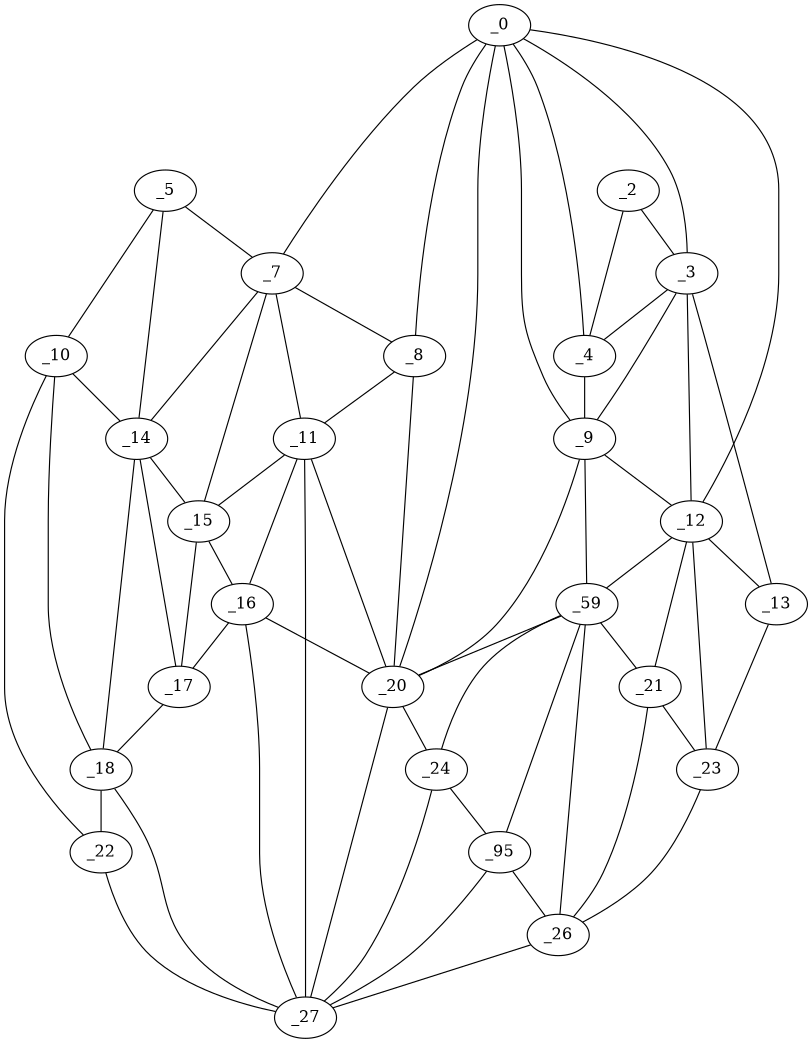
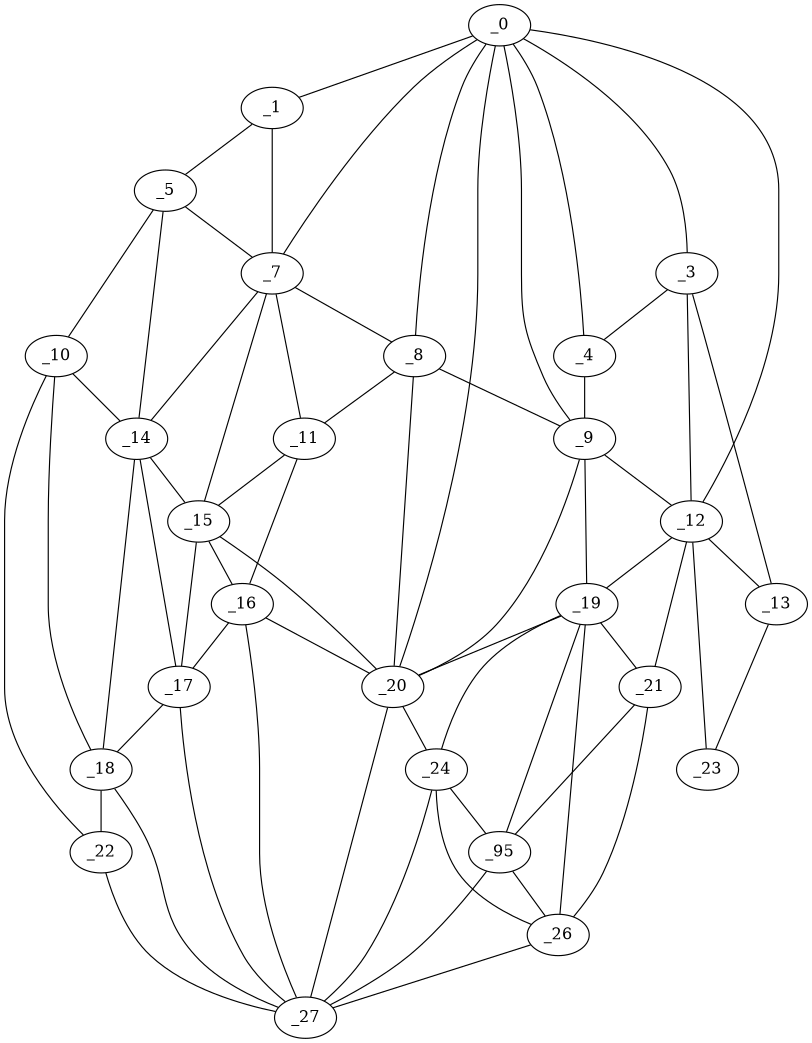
  graph {
    node [x=95 y=14]
    edge [valence=2]
    _0 [x=35 y=47]
+   _1 [x=37 y=9]
    _3 [x=42 y=118]
    _4 [x=46 y=98]
    _7 [x=55 y=26]
    _8 [x=57 y=32]
    _9 [x=59 y=100]
    _20 [x=90 y=72]
    _12 [x=64 y=103]
    _5 [x=47 y=11]
-   _2 [x=42 y=100]
    _13 [x=65 y=122]
    _14 [x=66]
    _11 [x=64 y=31]
    _15 [x=66 y=23]
-   _19 [x=89 y=82 label=_59]
+   _19 [x=89 y=82]
    _27 [x=96 y=23]
    _24 [y=73]
    _10 [x=63 y=5]
    _21 [x=91 y=102]
    _23 [x=94 y=110]
    _18 [x=83]
    _17 [x=78 y=20]
    _16 [x=72 y=29]
    n25 [label=_95 y=85]
    _26 [y=90]
    _22 [x=93]
+   _0 -- _1 [valence=1]
    _0 -- _3 [valence=1]
    _0 -- _4
    _0 -- _7 [valence=1]
    _0 -- _8
    _0 -- _9
    _0 -- _20
    _0 -- _12
+   _1 -- _7
+   _1 -- _5 [valence=1]
    _3 -- _4
-   _3 -- _9 [valence=1]
+   _8 -- _9 [valence=1]
    _3 -- _12 [valence=1]
    _3 -- _13 [valence=1]
    _4 -- _9
    _7 -- _8
    _7 -- _14 [valence=1]
    _7 -- _11 [valence=1]
    _7 -- _15
    _8 -- _20
    _8 -- _11
    _9 -- _20
    _9 -- _12 [valence=1]
    _9 -- _19
    _20 -- _27
    _20 -- _24
    _12 -- _13
    _12 -- _19 [valence=1]
    _12 -- _21
    _12 -- _23 [valence=1]
    _5 -- _7
    _5 -- _14
    _5 -- _10
-   _2 -- _3 [valence=1]
-   _2 -- _4
    _13 -- _23 [valence=1]
    _14 -- _15 [valence=1]
    _14 -- _18 [valence=1]
    _14 -- _17
-   _11 -- _20
+   _15 -- _20
    _11 -- _15
    _11 -- _16
    _15 -- _17
    _15 -- _16
    _19 -- _20
    _19 -- _24
    _19 -- _21
    _19 -- n25 [valence=1]
    _19 -- _26 [valence=1]
    _24 -- _27 [valence=1]
    _24 -- n25 [valence=1]
    _10 -- _14 [valence=1]
    _10 -- _18 [valence=1]
    _10 -- _22 [valence=1]
-   _21 -- _23
+   _21 -- n25
    _21 -- _26
-   _23 -- _26 [valence=1]
+   _24 -- _26 [valence=1]
    _18 -- _27
    _18 -- _22 [valence=1]
-   _11 -- _27 [valence=1]
+   _17 -- _27 [valence=1]
    _17 -- _18
    _16 -- _20
    _16 -- _27 [valence=1]
    _16 -- _17
    n25 -- _27
    n25 -- _26
    _26 -- _27 [valence=1]
    _22 -- _27 [valence=1]
  }
